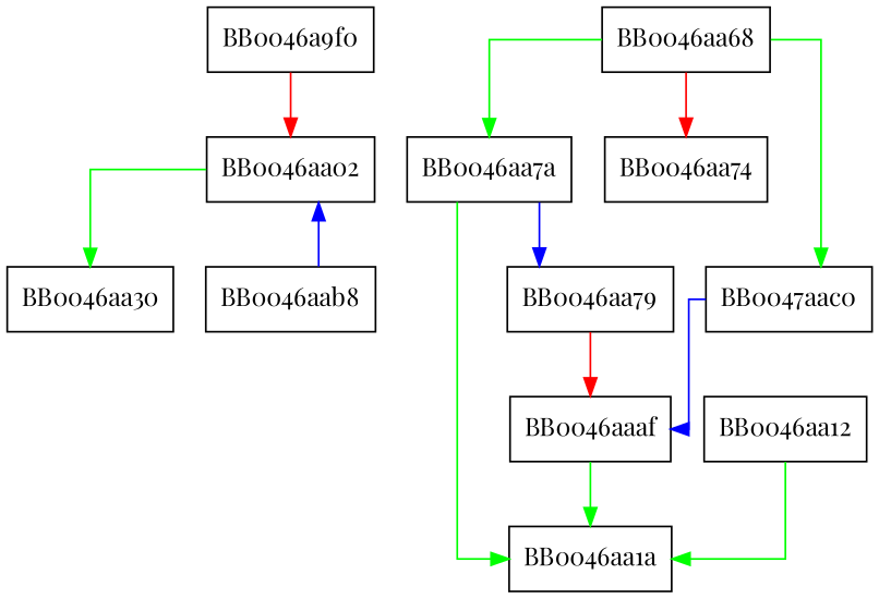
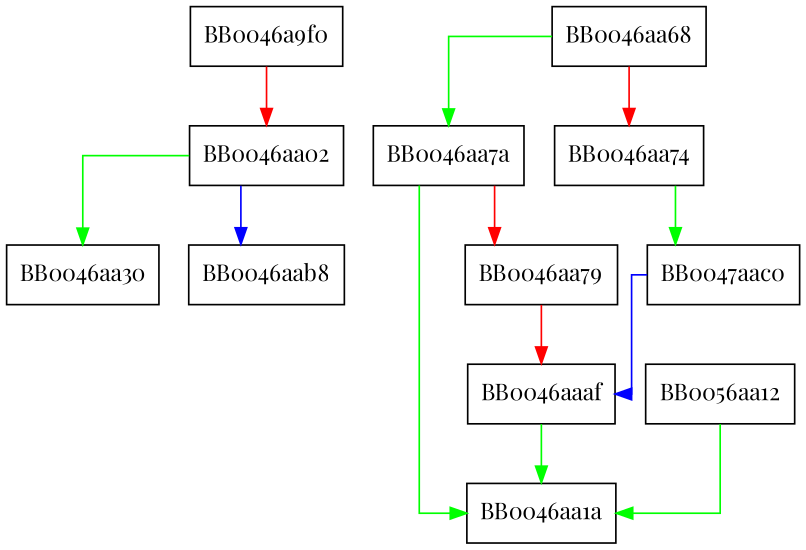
  digraph {
    fontname="Playfair Display"
    splines=ortho
    node [fontname="Playfair Display" shape=box]
    edge [color=green fontname="Playfair Display"]
    BB0046a9f0
    BB0046aa02
    BB0046aa68
    BB0046aa7a
    BB0046aa74
    BB0046aa30
    BB0046aa1a
    n8 [label=BB0046aa79]
    n9 [label=BB0047aac0]
-   BB0046aa12
+   BB0046aa12 [label=BB0056aa12]
    BB0046aaaf
    BB0046aab8
    BB0046a9f0 -> BB0046aa02 [color=red]
    BB0046aa02 -> BB0046aa30
    BB0046aa68 -> BB0046aa7a
    BB0046aa68 -> BB0046aa74 [color=red]
    BB0046aa7a -> BB0046aa1a
-   BB0046aa7a -> n8 [color=blue]
-   BB0046aa68 -> n9
+   BB0046aa7a -> n8 [color=red]
+   BB0046aa74 -> n9
    n8 -> BB0046aaaf [color=red]
    n9 -> BB0046aaaf [color=blue]
    BB0046aa12 -> BB0046aa1a
    BB0046aaaf -> BB0046aa1a
-   BB0046aab8 -> BB0046aa02 [color=blue]
+   BB0046aa02 -> BB0046aab8 [color=blue]
  }
